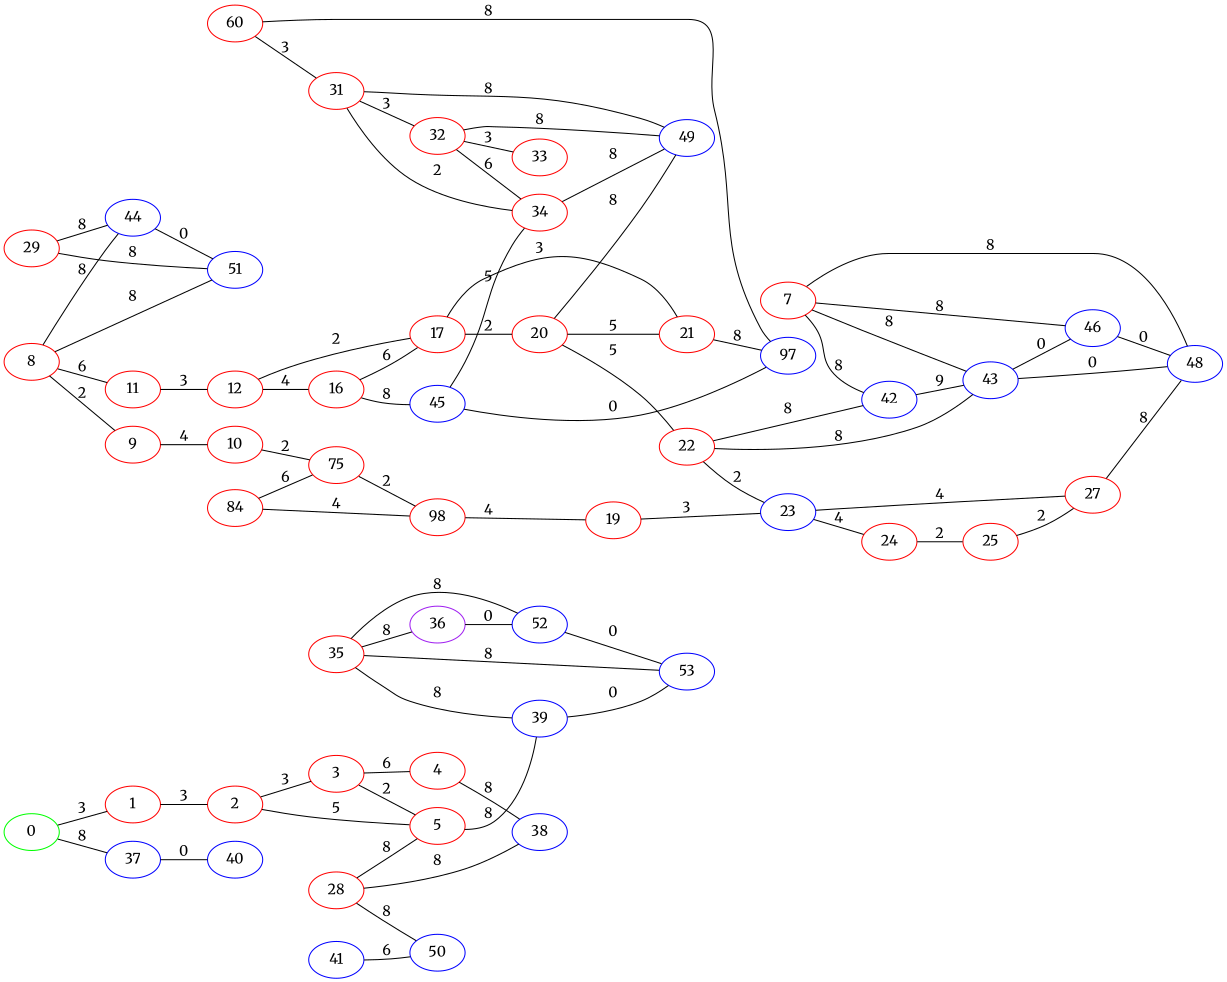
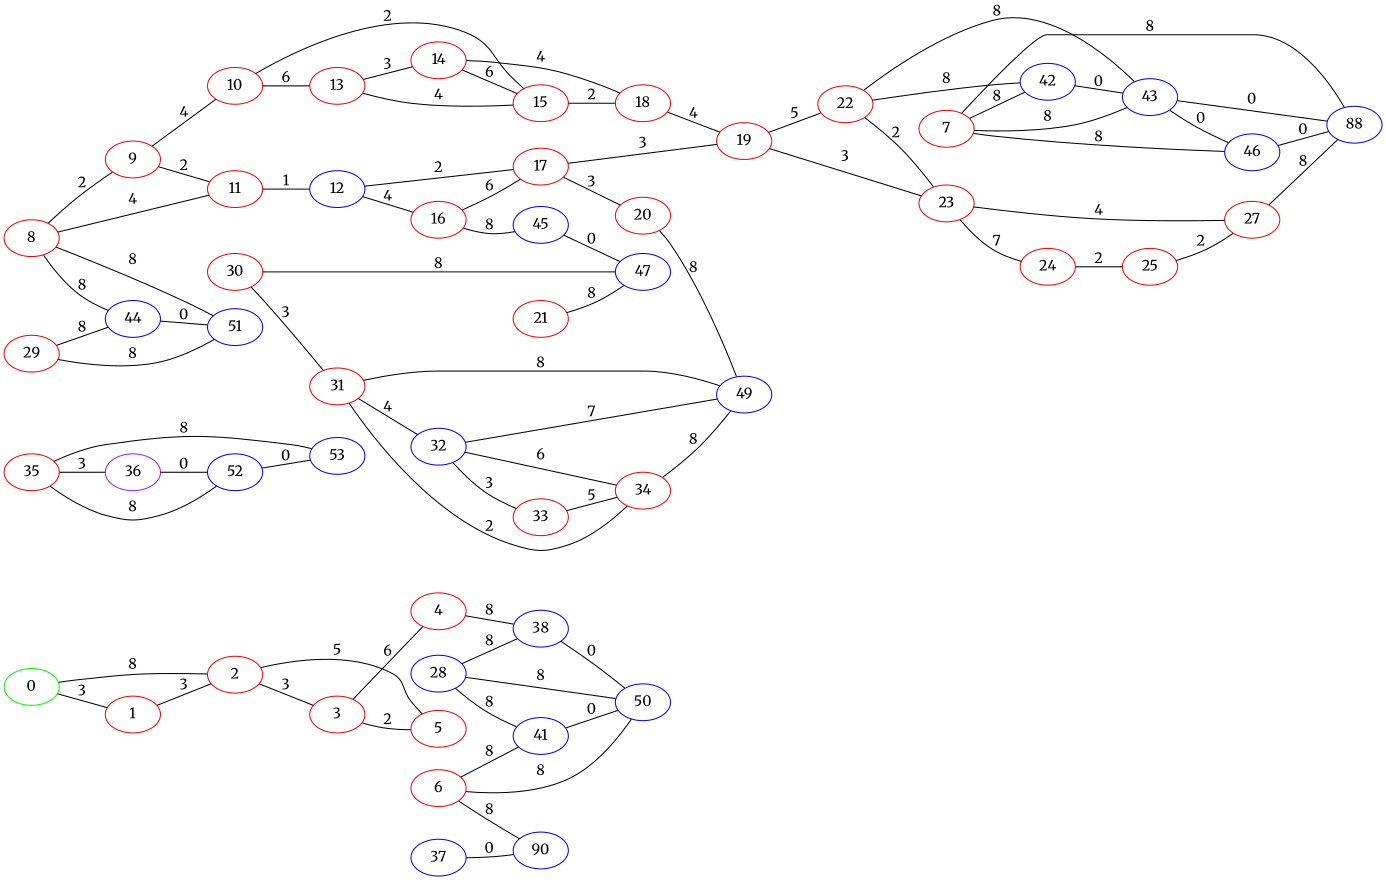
  graph {
    fontname=Merriweather
    rankdir=LR
    node [color=red fontname=Merriweather weight=1]
    edge [fontname=Merriweather]
    0 [color=green weight=2]
    1
    37 [color=blue weight=3]
    2
-   40 [color=blue weight=3]
+   40 [color=blue weight=3 label=90]
    3
    5
    4
-   39 [color=blue weight=3]
    38 [color=blue weight=3]
    50 [color=blue weight=3]
    53 [color=blue weight=3]
+   6
    41 [color=blue weight=3]
    42 [color=blue weight=3]
    7
    43 [color=blue weight=3]
    46 [color=blue weight=3]
-   48 [color=blue weight=3]
+   48 [color=blue weight=3 label=88]
    8
    9
    11
    44 [color=blue weight=3]
    51 [color=blue weight=3]
    10
-   12
-   15 [label=75]
-   14 [label=84]
-   18 [label=98]
+   12 [color=blue]
+   13
+   15
+   14
+   18
    16
    17
    45 [color=blue weight=3]
    20
    21
    19
-   47 [color=blue weight=3 label=97]
+   47 [color=blue weight=3]
    49 [color=blue weight=3]
    22
-   23 [color=blue]
+   23
    24
    27
    25
-   28
+   28 [color=blue]
    29
-   30 [label=60]
+   30
    31
-   32
+   32 [color=blue]
    34
    33
    35
    36 [color=purple weight=4]
    52 [color=blue weight=3]
    0 -- 1 [label=3]
-   0 -- 37 [label=8]
+   0 -- 2 [label=8]
    1 -- 2 [label=3]
    37 -- 40 [label=0]
    2 -- 3 [label=3]
    2 -- 5 [label=5]
    3 -- 5 [label=2]
    3 -- 4 [label=6]
-   5 -- 39 [label=8]
    4 -- 38 [label=8]
-   39 -- 53 [label=0]
-   41 -- 50 [label=6]
-   42 -- 43 [label=9]
+   38 -- 50 [label=0]
+   6 -- 40 [label=8]
+   6 -- 50 [label=8]
+   6 -- 41 [label=8]
+   41 -- 50 [label=0]
+   42 -- 43 [label=0]
    7 -- 42 [label=8]
    7 -- 43 [label=8]
    7 -- 46 [label=8]
    7 -- 48 [label=8]
    43 -- 46 [label=0]
    43 -- 48 [label=0]
    46 -- 48 [label=0]
    8 -- 9 [label=2]
-   8 -- 11 [label=6]
+   8 -- 11 [label=4]
    8 -- 44 [label=8]
    8 -- 51 [label=8]
+   9 -- 11 [label=2]
    9 -- 10 [label=4]
-   11 -- 12 [label=3]
+   11 -- 12 [label=1]
    44 -- 51 [label=0]
+   10 -- 13 [label=6]
    10 -- 15 [label=2]
    12 -- 16 [label=4]
    12 -- 17 [label=2]
+   13 -- 15 [label=4]
+   13 -- 14 [label=3]
    15 -- 18 [label=2]
    14 -- 15 [label=6]
    14 -- 18 [label=4]
    18 -- 19 [label=4]
    16 -- 17 [label=6]
    16 -- 45 [label=8]
-   17 -- 20 [label=2]
-   17 -- 21 [label=3]
+   17 -- 20 [label=3]
+   17 -- 19 [label=3]
    45 -- 47 [label=0]
-   20 -- 21 [label=5]
    20 -- 49 [label=8]
    21 -- 47 [label=8]
-   20 -- 22 [label=5]
+   19 -- 22 [label=5]
    19 -- 23 [label=3]
    22 -- 42 [label=8]
    22 -- 43 [label=8]
    22 -- 23 [label=2]
-   23 -- 24 [label=4]
+   23 -- 24 [label=7]
    23 -- 27 [label=4]
    24 -- 25 [label=2]
    27 -- 48 [label=8]
    25 -- 27 [label=2]
    28 -- 38 [label=8]
    28 -- 50 [label=8]
-   28 -- 5 [label=8]
+   28 -- 41 [label=8]
    29 -- 44 [label=8]
    29 -- 51 [label=8]
    30 -- 47 [label=8]
    30 -- 31 [label=3]
    31 -- 49 [label=8]
-   31 -- 32 [label=3]
+   31 -- 32 [label=4]
    31 -- 34 [label=2]
-   32 -- 49 [label=8]
+   32 -- 49 [label=7]
    32 -- 34 [label=6]
    32 -- 33 [label=3]
    34 -- 49 [label=8]
-   45 -- 34 [label=5]
-   35 -- 39 [label=8]
+   33 -- 34 [label=5]
    35 -- 53 [label=8]
-   35 -- 36 [label=8]
+   35 -- 36 [label=3]
    35 -- 52 [label=8]
    36 -- 52 [label=0]
    52 -- 53 [label=0]
  }
